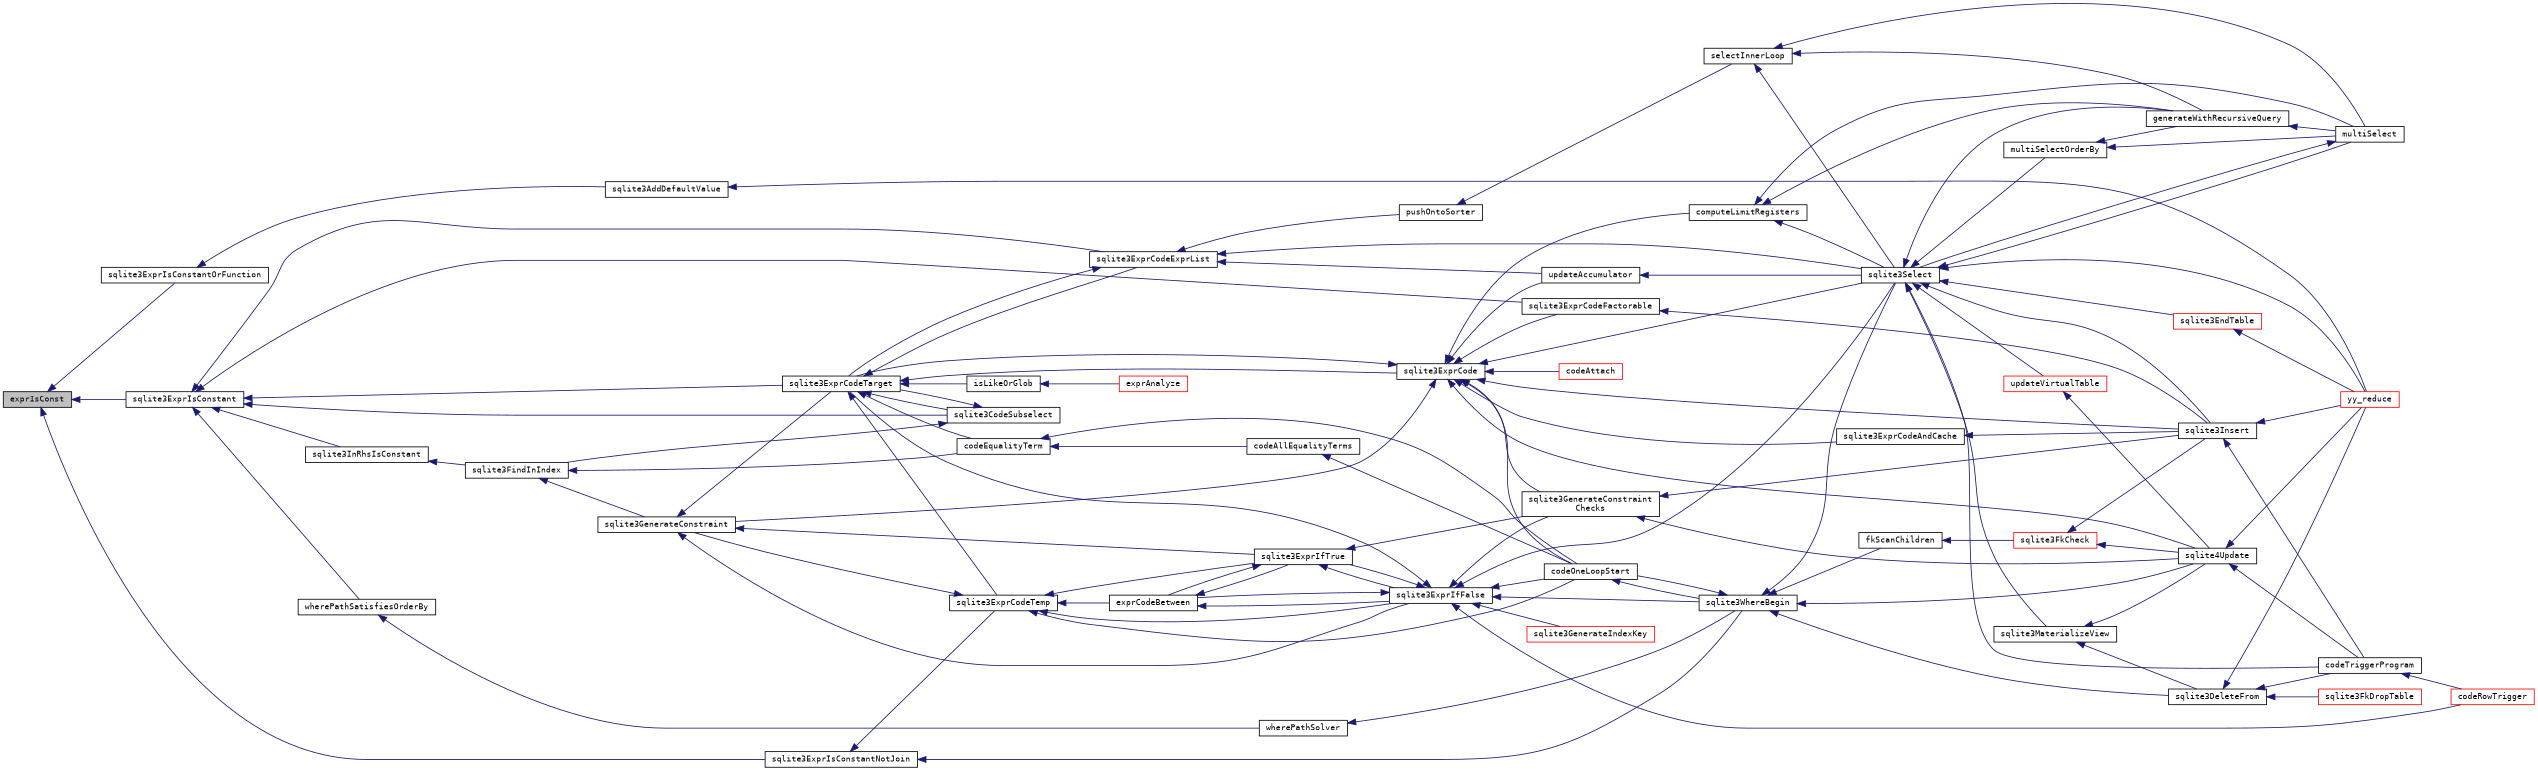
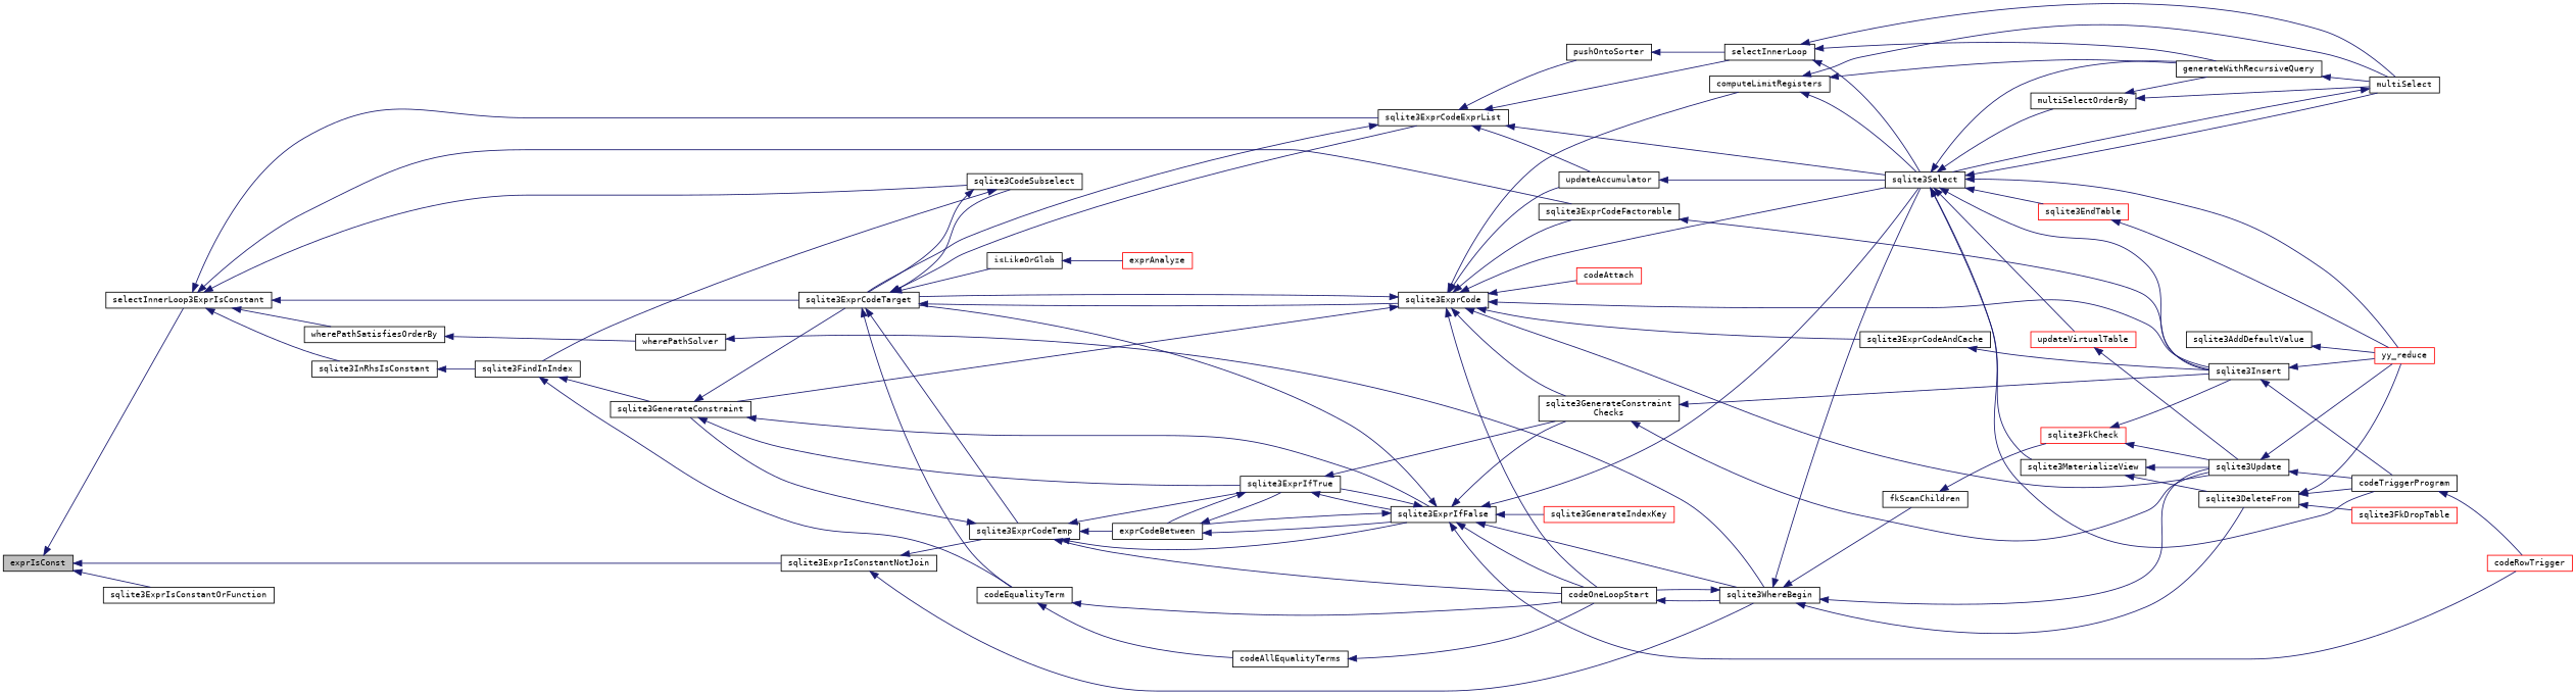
  digraph {
    fontname="DejaVu Sans Mono"
    rankdir=LR
    node [color=black fillcolor=white fontname="DejaVu Sans Mono" fontsize=10 shape=record style=filled]
    edge [color=midnightblue dir=back fontname="DejaVu Sans Mono" fontsize=10 labelfontname=FreeSans labelfontsize=10 style=solid]
    n1 [fillcolor=grey75 fontcolor=black height=0.2 label=exprIsConst width=0.4]
-   n2 [height=0.2 label=sqlite3ExprIsConstant width=0.4]
+   n2 [height=0.2 label=selectInnerLoop3ExprIsConstant width=0.4]
    n3 [height=0.2 label=sqlite3ExprIsConstantNotJoin width=0.4]
    n4 [height=0.2 label=sqlite3ExprIsConstantOrFunction width=0.4]
    n5 [height=0.2 label=sqlite3InRhsIsConstant width=0.4]
    n6 [height=0.2 label=sqlite3ExprCodeTarget width=0.4]
    n7 [height=0.2 label=sqlite3CodeSubselect width=0.4]
    n8 [height=0.2 label=sqlite3ExprCodeFactorable width=0.4]
    n9 [height=0.2 label=sqlite3ExprCodeExprList width=0.4]
    n10 [height=0.2 label=wherePathSatisfiesOrderBy width=0.4]
    n11 [height=0.2 label=sqlite3ExprCodeTemp width=0.4]
    n12 [height=0.2 label=sqlite3WhereBegin width=0.4]
    n13 [height=0.2 label=sqlite3AddDefaultValue width=0.4]
    n14 [height=0.2 label=sqlite3FindInIndex width=0.4]
    n15 [height=0.2 label=codeEqualityTerm width=0.4]
    n16 [height=0.2 label=sqlite3ExprCode width=0.4]
    n17 [height=0.2 label=isLikeOrGlob width=0.4]
    n18 [height=0.2 label=sqlite3Insert width=0.4]
    n19 [height=0.2 label=sqlite3Select width=0.4]
    n20 [height=0.2 label=updateAccumulator width=0.4]
    n21 [height=0.2 label=pushOntoSorter width=0.4]
    n22 [height=0.2 label=selectInnerLoop width=0.4]
    n23 [height=0.2 label=wherePathSolver width=0.4]
    n24 [height=0.2 label=sqlite3GenerateConstraint width=0.4]
    n25 [height=0.2 label=sqlite3ExprIfTrue width=0.4]
    n26 [height=0.2 label=sqlite3ExprIfFalse width=0.4]
    n27 [height=0.2 label=codeOneLoopStart width=0.4]
    n28 [height=0.2 label=codeAllEqualityTerms width=0.4]
    n29 [height=0.2 label=exprCodeBetween width=0.4]
    n30 [height=0.2 label="sqlite3GenerateConstraint\lChecks" width=0.4]
    n31 [color=red height=0.2 label=sqlite3GenerateIndexKey width=0.4]
    n32 [color=red height=0.2 label=codeRowTrigger width=0.4]
-   n33 [height=0.2 label=sqlite4Update width=0.4]
+   n33 [height=0.2 label=sqlite3Update width=0.4]
    n34 [height=0.2 label=sqlite3ExprCodeAndCache width=0.4]
    n35 [color=red height=0.2 label=codeAttach width=0.4]
    n36 [height=0.2 label=computeLimitRegisters width=0.4]
    n37 [color=red height=0.2 label=exprAnalyze width=0.4]
    n38 [height=0.2 label=codeTriggerProgram width=0.4]
    n39 [color=red height=0.2 label=yy_reduce width=0.4]
    n40 [color=red height=0.2 label=sqlite3EndTable width=0.4]
    n41 [height=0.2 label=sqlite3MaterializeView width=0.4]
    n42 [height=0.2 label=generateWithRecursiveQuery width=0.4]
    n43 [height=0.2 label=multiSelect width=0.4]
    n44 [height=0.2 label=multiSelectOrderBy width=0.4]
    n45 [color=red height=0.2 label=updateVirtualTable width=0.4]
    n46 [height=0.2 label=sqlite3DeleteFrom width=0.4]
    n47 [height=0.2 label=fkScanChildren width=0.4]
    n48 [color=red height=0.2 label=sqlite3FkDropTable width=0.4]
    n49 [color=red height=0.2 label=sqlite3FkCheck width=0.4]
    n1 -> n2
    n1 -> n3
    n1 -> n4
    n2 -> n5
    n2 -> n6
    n2 -> n7
    n2 -> n8
    n2 -> n9
    n2 -> n10
    n3 -> n11
    n3 -> n12
-   n4 -> n13
    n5 -> n14
    n6 -> n7
    n6 -> n9
    n6 -> n11
    n6 -> n15
    n6 -> n16
    n6 -> n17
    n7 -> n6
    n7 -> n14
    n8 -> n18
    n9 -> n6
    n9 -> n19
    n9 -> n20
    n9 -> n21
+   n9 -> n22
    n10 -> n23
    n11 -> n24
    n11 -> n25
    n11 -> n26
    n11 -> n27
    n11 -> n29
    n12 -> n19
    n12 -> n27
    n12 -> n33
    n12 -> n46
    n12 -> n47
    n13 -> n39
    n14 -> n15
    n14 -> n24
    n15 -> n27
    n15 -> n28
    n16 -> n6
    n16 -> n8
    n16 -> n18
    n16 -> n19
    n16 -> n20
    n16 -> n24
    n16 -> n27
    n16 -> n30
    n16 -> n33
    n16 -> n34
    n16 -> n35
    n16 -> n36
    n17 -> n37
    n18 -> n38
    n18 -> n39
    n19 -> n18
    n19 -> n38
    n19 -> n39
    n19 -> n40
    n19 -> n41
    n19 -> n42
    n19 -> n43
    n19 -> n44
    n19 -> n45
    n20 -> n19
    n21 -> n22
    n22 -> n19
    n22 -> n42
    n22 -> n43
    n23 -> n12
    n24 -> n6
    n24 -> n25
    n24 -> n26
    n25 -> n26
    n25 -> n29
    n25 -> n30
    n26 -> n6
    n26 -> n12
    n26 -> n19
    n26 -> n25
    n26 -> n27
    n26 -> n29
    n26 -> n30
    n26 -> n31
    n26 -> n32
    n27 -> n12
    n28 -> n27
    n29 -> n25
    n29 -> n26
    n30 -> n18
    n30 -> n33
    n33 -> n38
    n33 -> n39
    n34 -> n18
    n36 -> n19
    n36 -> n42
    n36 -> n43
    n38 -> n32
    n40 -> n39
    n41 -> n33
    n41 -> n46
    n42 -> n43
    n43 -> n19
    n44 -> n42
    n44 -> n43
    n45 -> n33
    n46 -> n38
    n46 -> n39
    n46 -> n48
    n47 -> n49
    n49 -> n18
    n49 -> n33
  }
